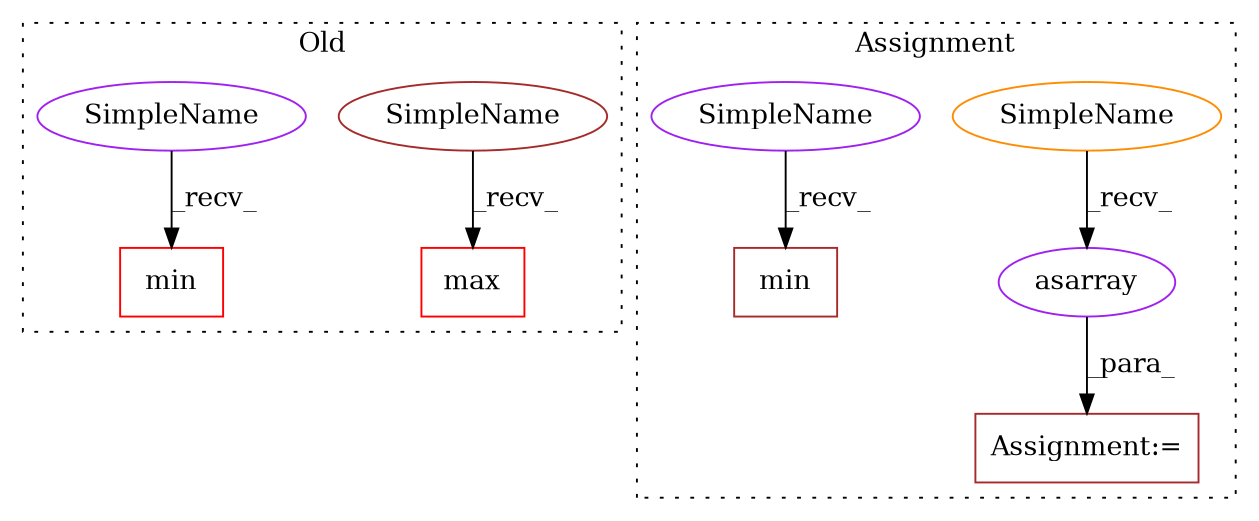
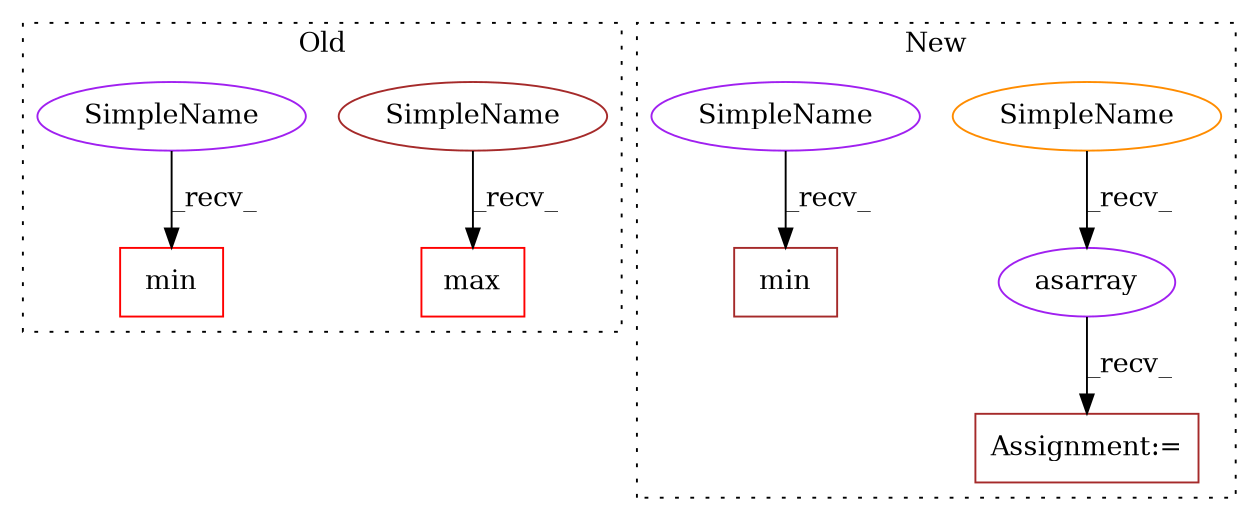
  digraph {
    node [a=32 color=brown l=5 shape=ellipse]
    n1 [color=red l="4,1" label=max s="16648,16655" shape=box]
    n2 [color=red l="4,1" label=min s="16633,16640" shape=box]
    n3 [a=42 label=SimpleName s=16642]
    n4 [a=42 color=purple label=SimpleName s=16627]
    n5 [color=purple l="8,1" label=asarray s="17098,17118"]
    n6 [a=7 l=1 label="Assignment:=" s=17067 shape=box]
    n7 [l="4,1" label=min s="17194,17216" shape=box]
    n8 [a=42 color=darkorange label=SimpleName s=17092]
    n9 [a=42 color=purple label=SimpleName s=17188]
    subgraph cluster_1 {
      label=Old
      style=dotted
      n1
      n2
      n3
      n4
    }
    subgraph cluster_2 {
-     label=Assignment
+     label=New
      style=dotted
      n5
      n6
      n7
      n8
      n9
    }
    n3 -> n1 [label=_recv_]
    n4 -> n2 [label=_recv_]
-   n5 -> n6 [label=_para_]
+   n5 -> n6 [label=_recv_]
    n8 -> n5 [label=_recv_]
    n9 -> n7 [label=_recv_]
  }
